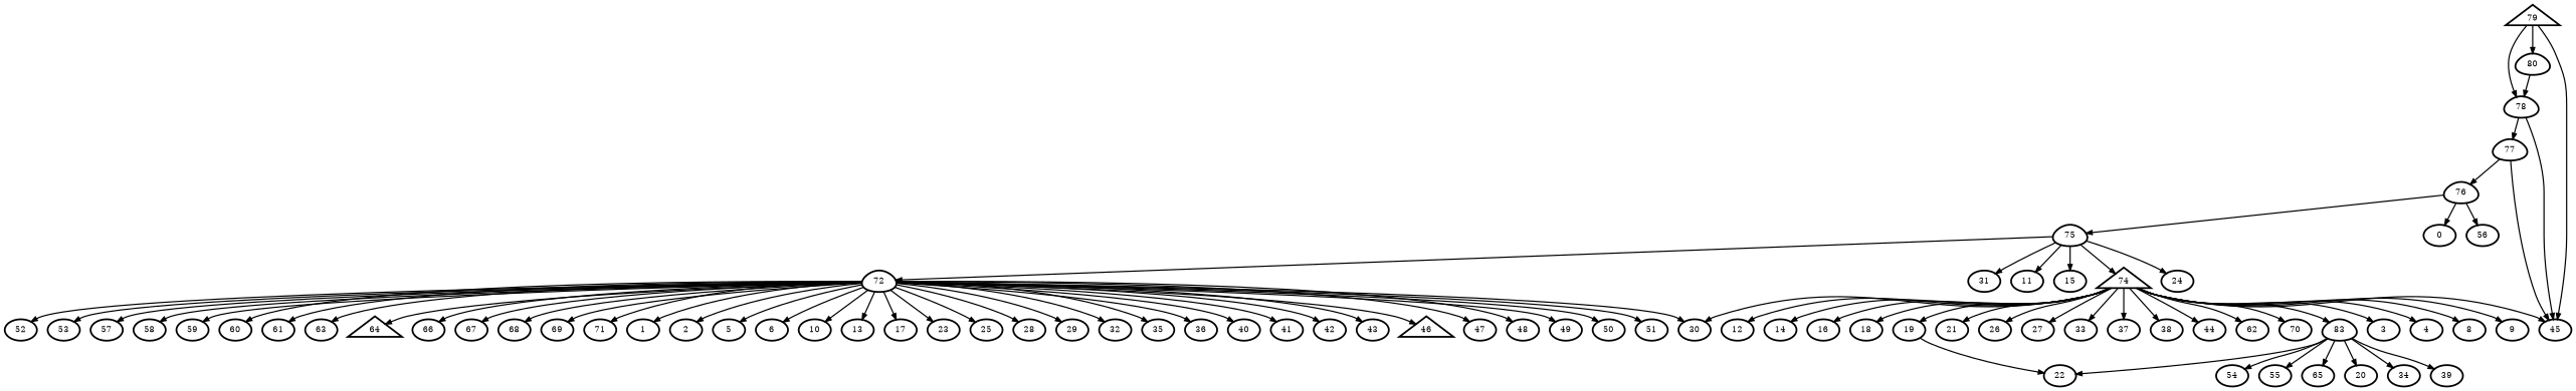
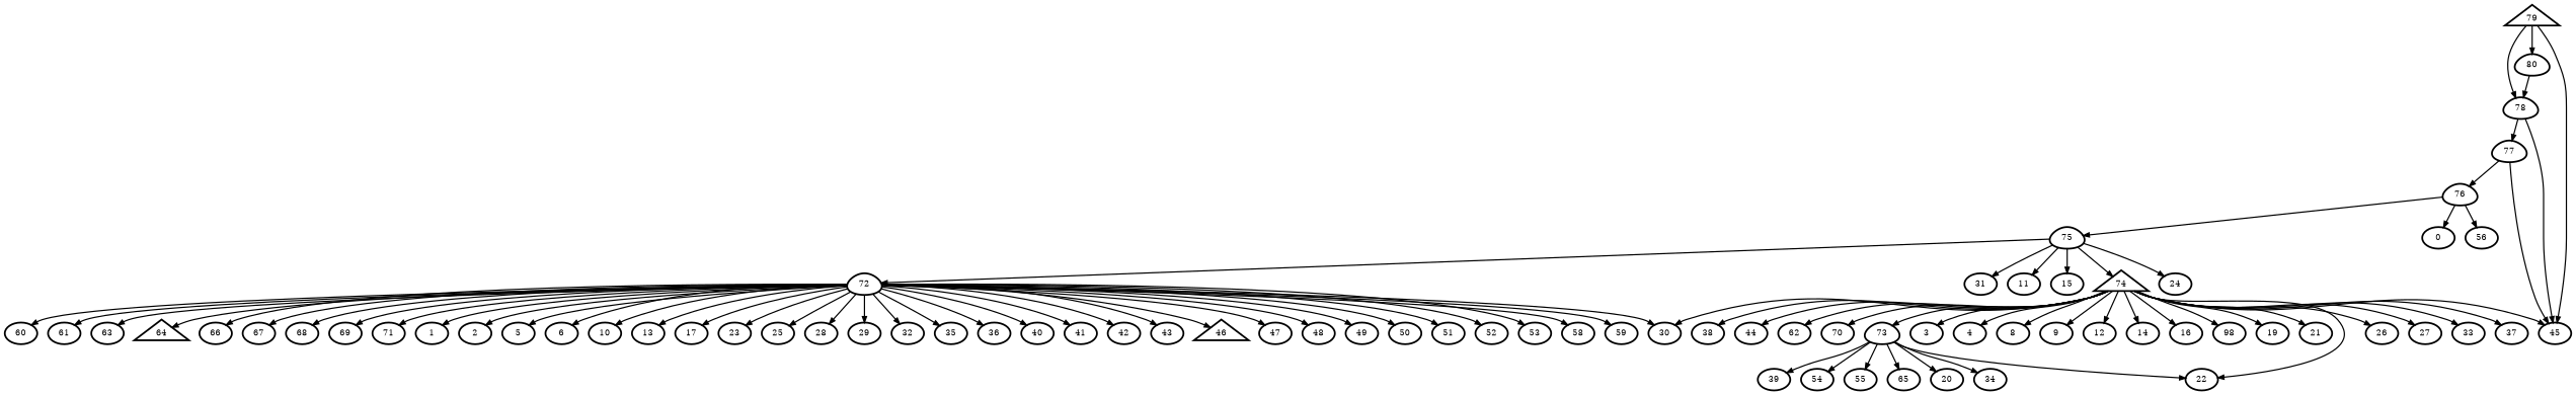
  digraph {
    node [penwidth=3]
    edge [penwidth=2]
    n1 [label=0]
    n2 [label=1]
    n3 [label=2]
    n4 [label=3]
    n5 [label=4]
    n6 [label=5]
    n7 [label=6]
    n8 [label=8]
    n9 [label=9]
    n10 [label=10]
    n11 [label=11]
    n12 [label=12]
    n13 [label=13]
    n14 [label=14]
    n15 [label=15]
    n16 [label=16]
    n17 [label=17]
-   n18 [label=18]
+   n18 [label=98]
    n19 [label=19]
    n20 [label=20]
    n21 [label=21]
    n22 [label=22]
    n23 [label=23]
    n24 [label=24]
    n25 [label=25]
    n26 [label=26]
    n27 [label=27]
    n28 [label=28]
    n29 [label=29]
    n30 [label=30]
    n31 [label=31]
    n32 [label=32]
    n33 [label=33]
    n34 [label=34]
    n35 [label=35]
    n36 [label=36]
    n37 [label=37]
    n38 [label=38]
    n39 [label=39]
    n40 [label=40]
    n41 [label=41]
    n42 [label=42]
    n43 [label=43]
    n44 [label=44]
    n45 [label=45]
    n46 [label=46 shape=triangle]
    n47 [label=47]
    n48 [label=48]
    n49 [label=49]
    n50 [label=50]
    n51 [label=51]
    n52 [label=52]
    n53 [label=53]
    n54 [label=54]
    n55 [label=55]
    n56 [label=56]
-   n57 [label=57]
    n58 [label=58]
    n59 [label=59]
    n60 [label=60]
    n61 [label=61]
    n62 [label=62]
    n63 [label=63]
    n64 [label=64 shape=triangle]
    n65 [label=65]
    n66 [label=66]
    n67 [label=67]
    n68 [label=68]
    n69 [label=69]
    n70 [label=70]
    n71 [label=71]
    n72 [label=72 shape=egg]
-   n73 [label=83 shape=egg]
+   n73 [label=73 shape=egg]
    n74 [label=75 shape=egg]
    n75 [label=74 shape=triangle]
    n76 [label=76 shape=egg]
    n77 [label=77 shape=egg]
    n78 [label=78 shape=egg]
    n79 [label=79 shape=triangle]
    n80 [label=80 shape=egg]
    n72 -> n2
    n72 -> n3
    n72 -> n6
    n72 -> n7
    n72 -> n10
    n72 -> n13
    n72 -> n17
    n72 -> n23
    n72 -> n25
    n72 -> n28
    n72 -> n29
    n72 -> n30
    n72 -> n32
    n72 -> n35
    n72 -> n36
    n72 -> n40
    n72 -> n41
    n72 -> n42
    n72 -> n43
    n72 -> n46
    n72 -> n47
    n72 -> n48
    n72 -> n49
    n72 -> n50
    n72 -> n51
    n72 -> n52
    n72 -> n53
-   n72 -> n57
    n72 -> n58
    n72 -> n59
    n72 -> n60
    n72 -> n61
    n72 -> n63
    n72 -> n64
    n72 -> n66
    n72 -> n67
    n72 -> n68
    n72 -> n69
    n72 -> n71
    n73 -> n20
    n73 -> n22
    n73 -> n34
    n73 -> n39
    n73 -> n54
    n73 -> n55
    n73 -> n65
    n74 -> n11
    n74 -> n15
    n74 -> n24
    n74 -> n31
    n74 -> n72
    n74 -> n75
    n75 -> n4
    n75 -> n5
    n75 -> n8
    n75 -> n9
    n75 -> n12
    n75 -> n14
    n75 -> n16
    n75 -> n18
    n75 -> n19
    n75 -> n21
-   n19 -> n22
+   n75 -> n22
    n75 -> n26
    n75 -> n27
    n75 -> n30
    n75 -> n33
    n75 -> n37
    n75 -> n38
    n75 -> n44
    n75 -> n45
    n75 -> n62
    n75 -> n70
    n75 -> n73
    n76 -> n1
    n76 -> n56
    n76 -> n74
    n77 -> n45
    n77 -> n76
    n78 -> n45
    n78 -> n77
    n79 -> n45
    n79 -> n78
    n79 -> n80
    n80 -> n78
  }
